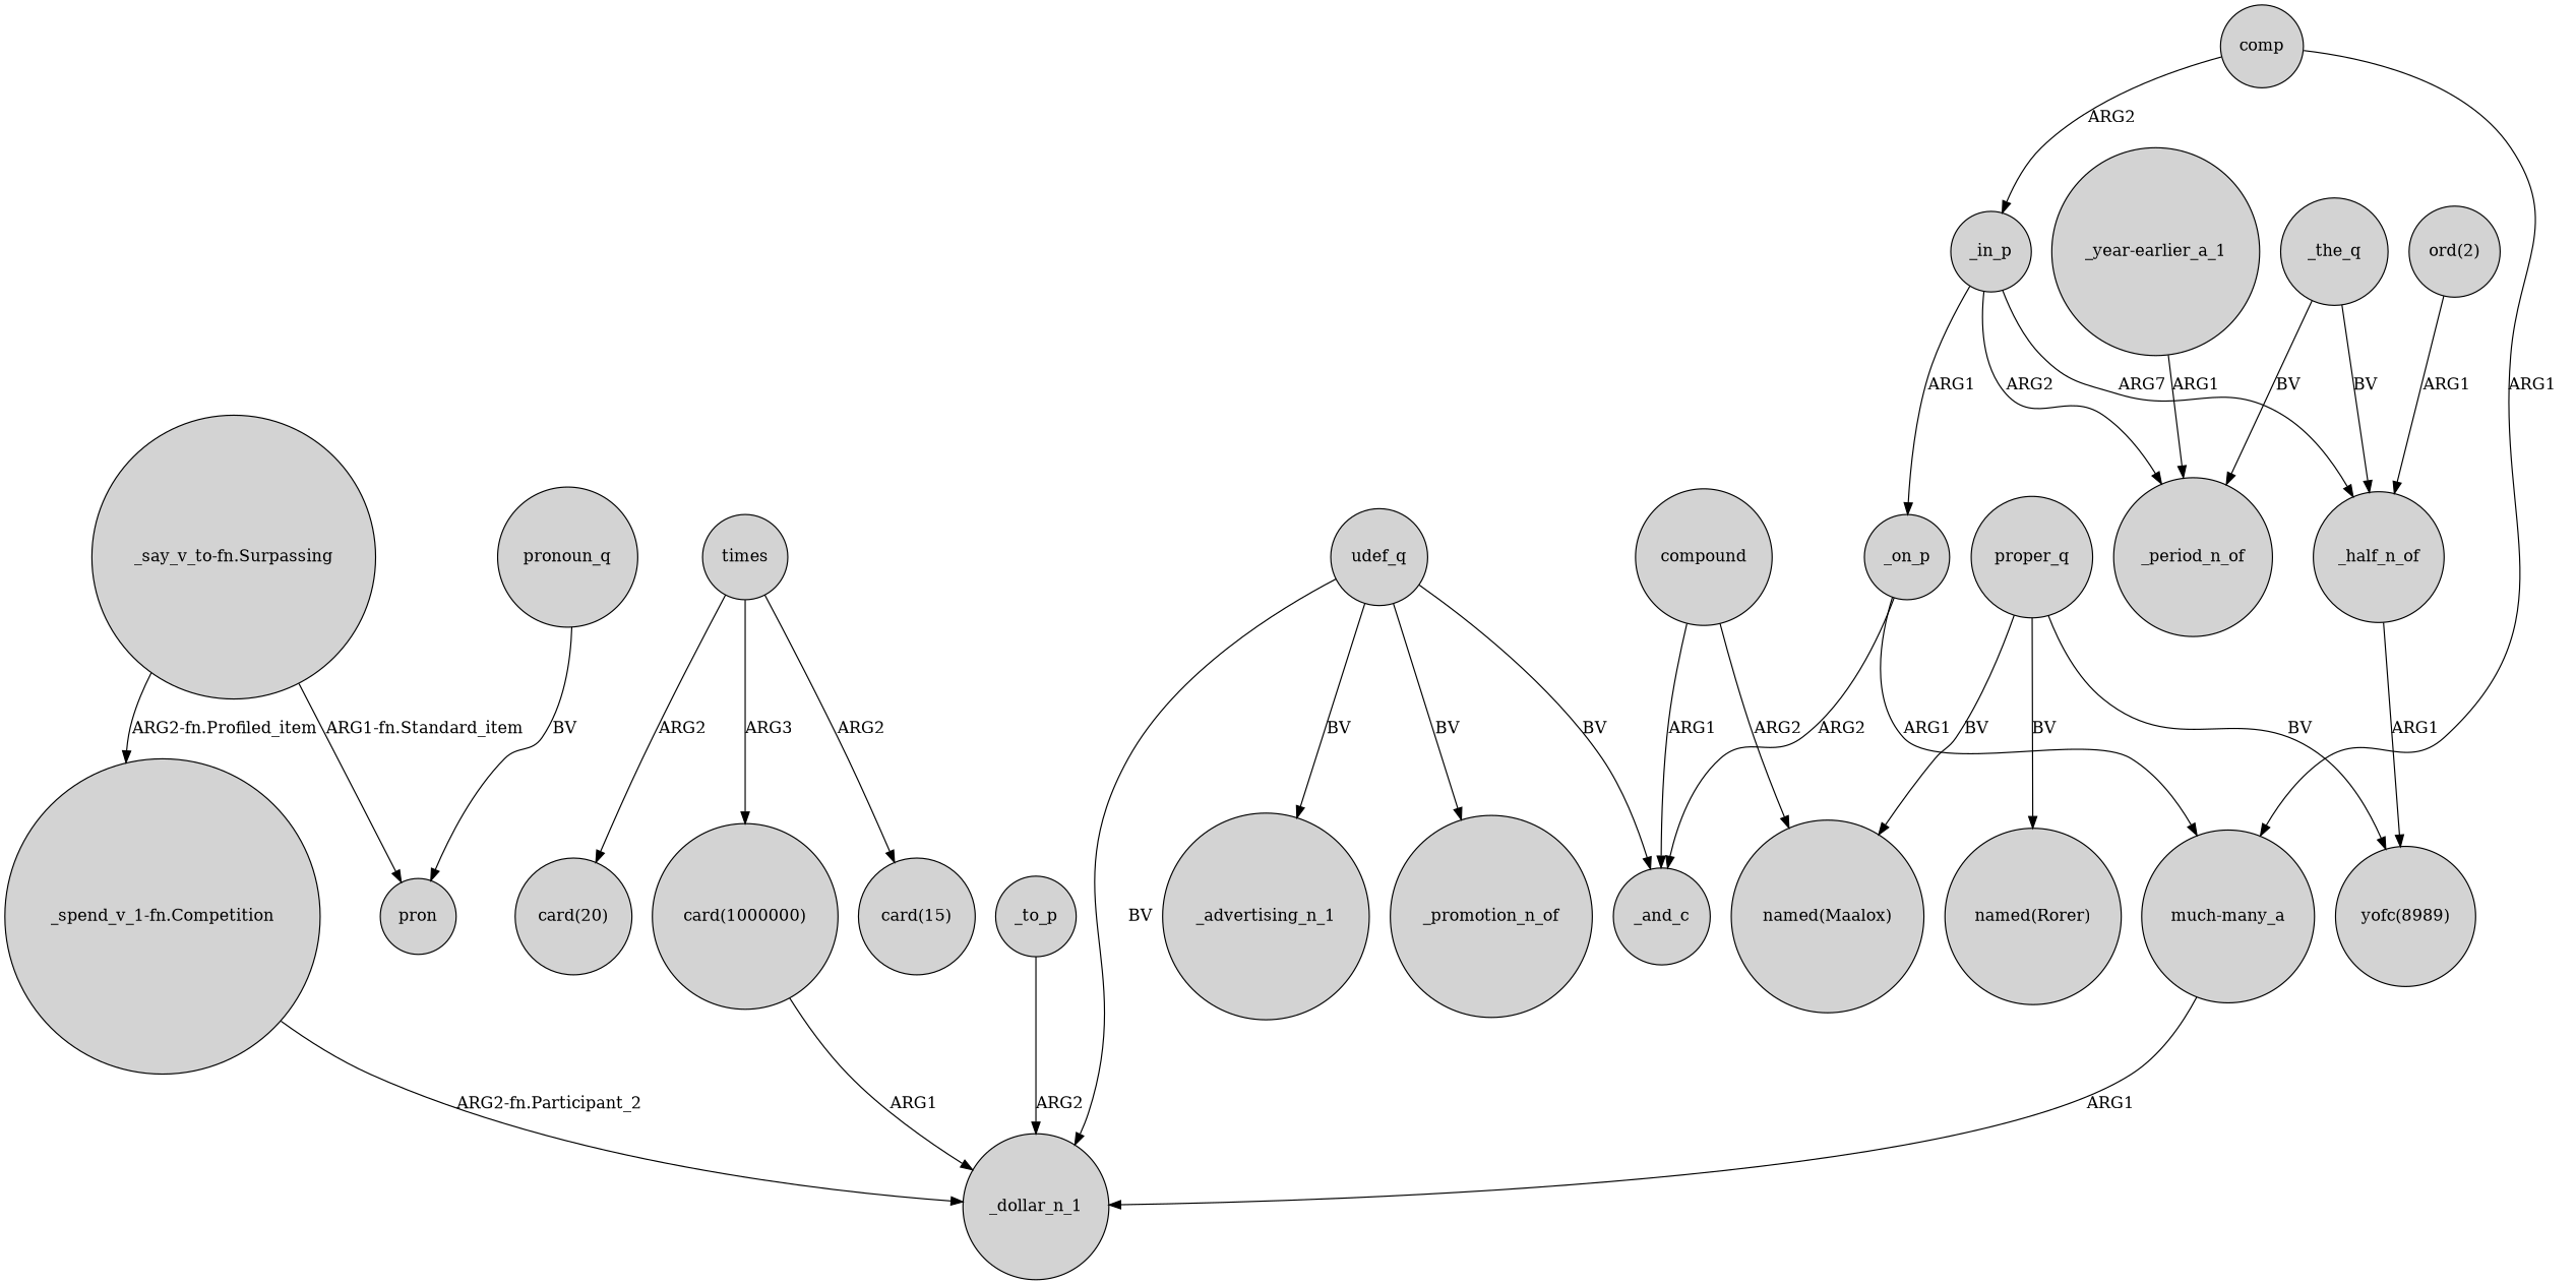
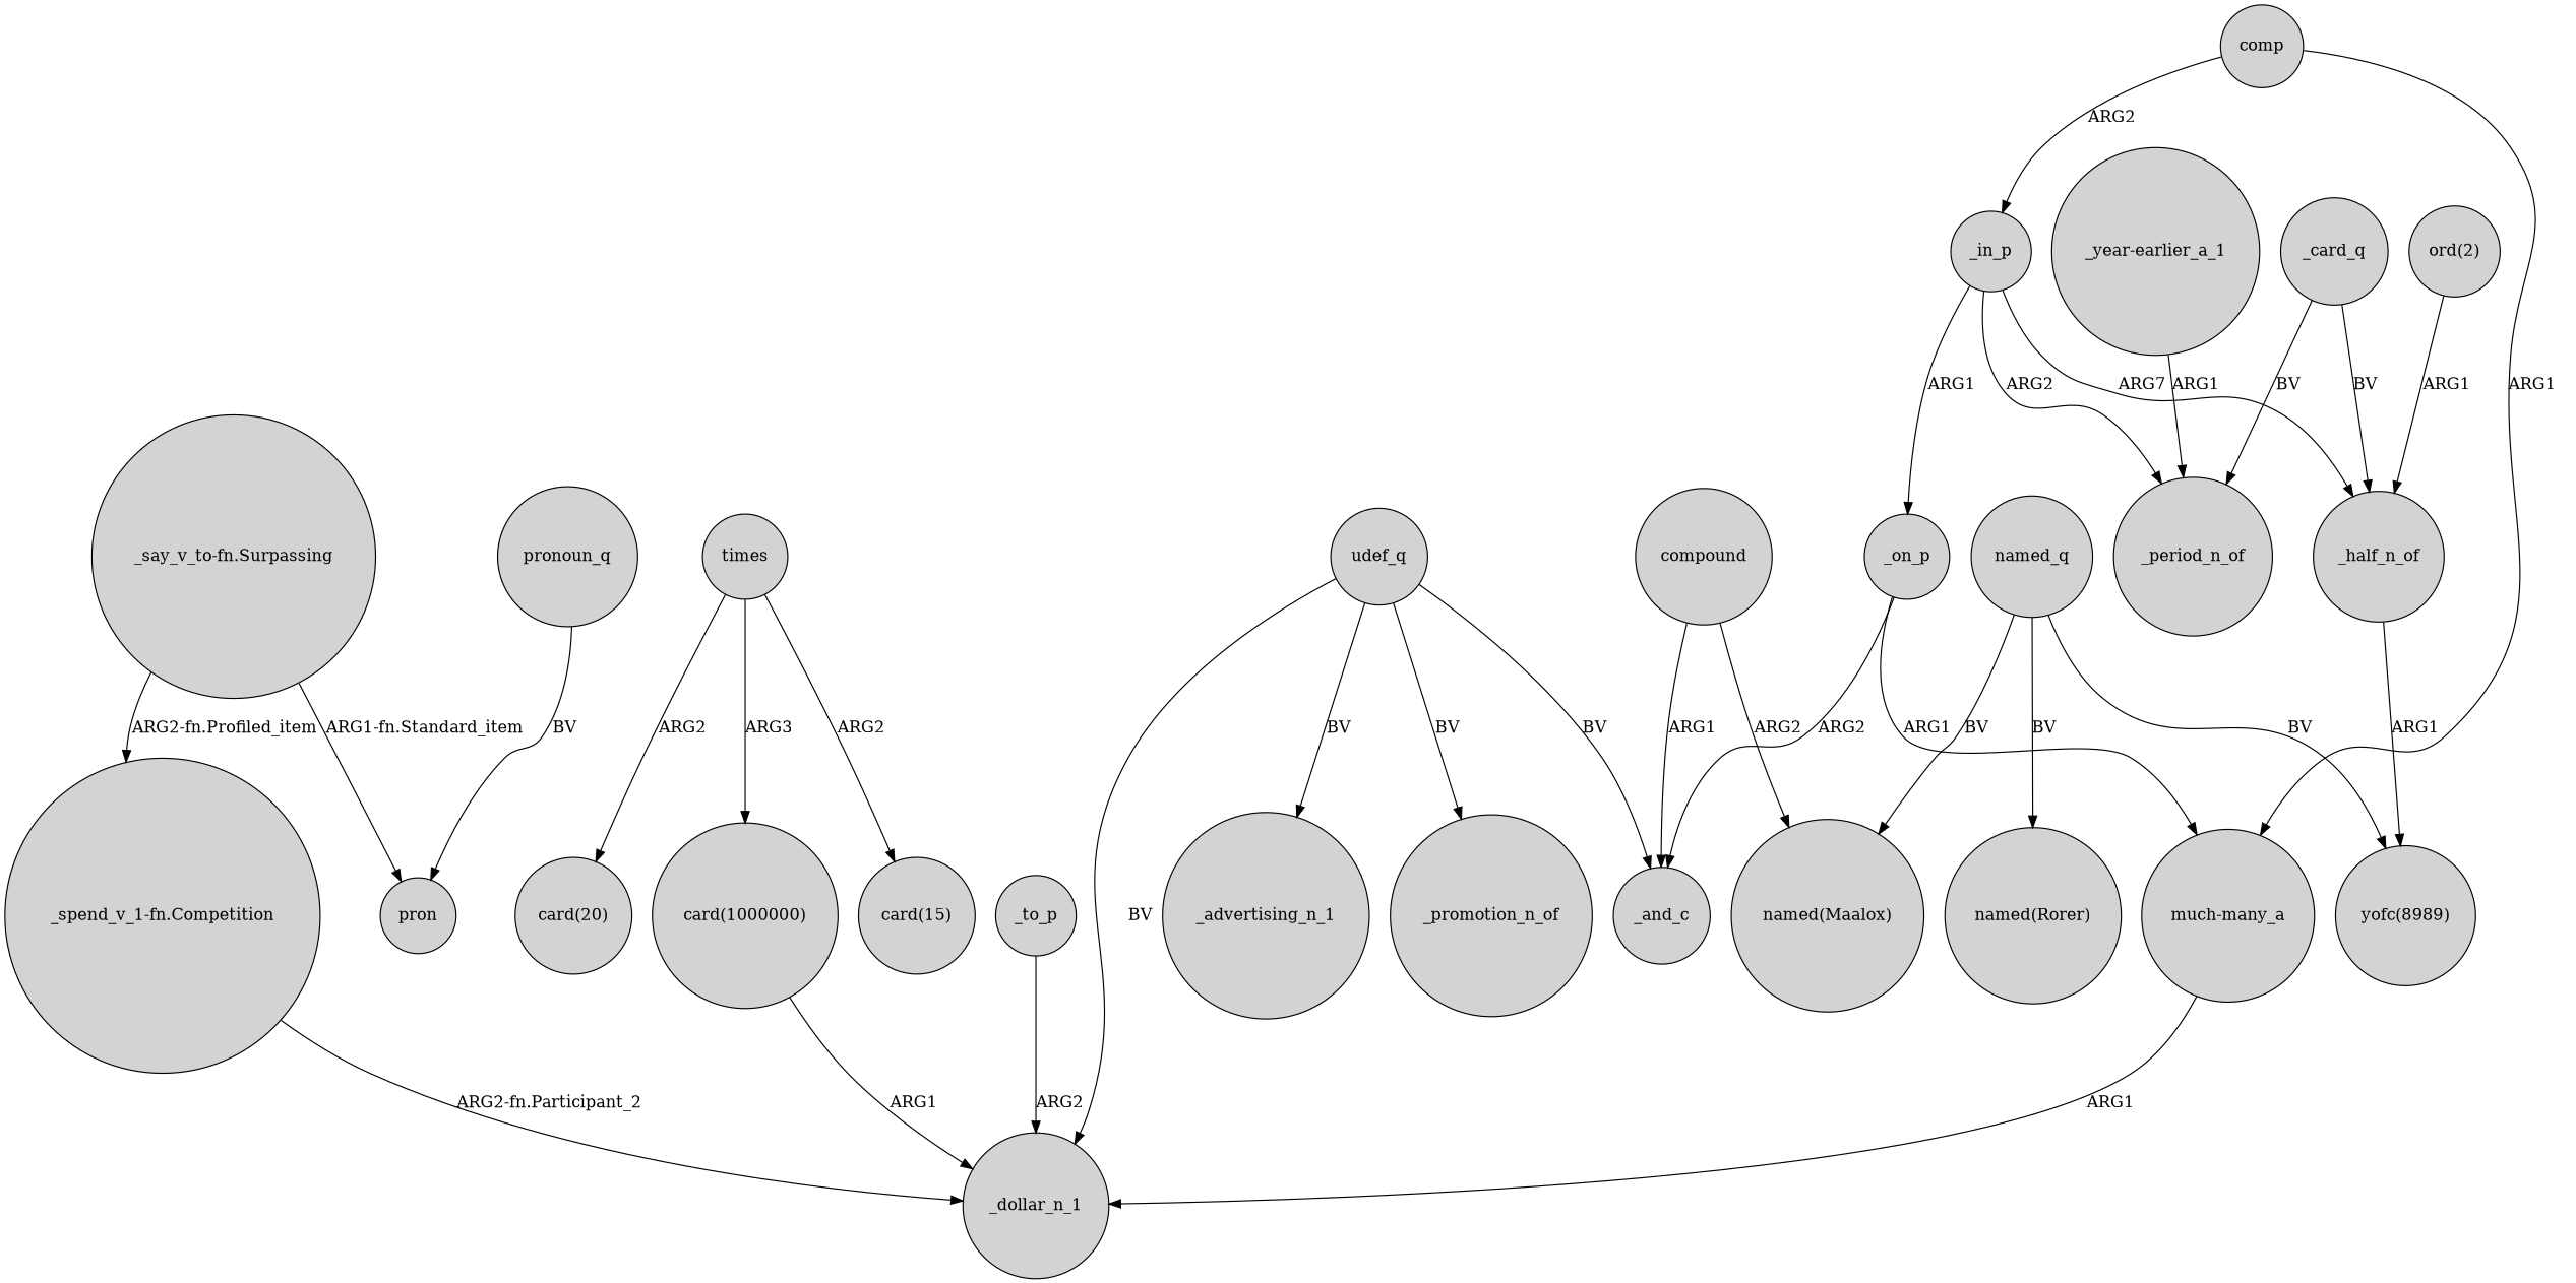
  digraph {
    node [shape=circle style=filled]
    "much-many_a"
    _dollar_n_1
    "_spend_v_1-fn.Competition"
    compound
    "named(Maalox)"
    _and_c
    "ord(2)"
    _half_n_of
    n9 [label="yofc(8989)"]
    _in_p
    _period_n_of
    _on_p
    "_year-earlier_a_1"
    times
    "card(1000000)"
    "card(15)"
    "card(20)"
-   proper_q
+   proper_q [label=named_q]
    "named(Rorer)"
    _to_p
    udef_q
    _advertising_n_1
    _promotion_n_of
    pronoun_q
    pron
    comp
-   _the_q
+   _the_q [label=_card_q]
    "_say_v_to-fn.Surpassing"
    "much-many_a" -> _dollar_n_1 [label=ARG1]
    "_spend_v_1-fn.Competition" -> _dollar_n_1 [label="ARG2-fn.Participant_2"]
    compound -> "named(Maalox)" [label=ARG2]
    compound -> _and_c [label=ARG1]
    "ord(2)" -> _half_n_of [label=ARG1]
    _half_n_of -> n9 [label=ARG1]
    _in_p -> _half_n_of [label=ARG7]
    _in_p -> _period_n_of [label=ARG2]
    _in_p -> _on_p [label=ARG1]
    _on_p -> "much-many_a" [label=ARG1]
    _on_p -> _and_c [label=ARG2]
    "_year-earlier_a_1" -> _period_n_of [label=ARG1]
    times -> "card(1000000)" [label=ARG3]
    times -> "card(15)" [label=ARG2]
    times -> "card(20)" [label=ARG2]
    "card(1000000)" -> _dollar_n_1 [label=ARG1]
    proper_q -> "named(Maalox)" [label=BV]
    proper_q -> n9 [label=BV]
    proper_q -> "named(Rorer)" [label=BV]
    _to_p -> _dollar_n_1 [label=ARG2]
    udef_q -> _dollar_n_1 [label=BV]
    udef_q -> _and_c [label=BV]
    udef_q -> _advertising_n_1 [label=BV]
    udef_q -> _promotion_n_of [label=BV]
    pronoun_q -> pron [label=BV]
    comp -> "much-many_a" [label=ARG1]
    comp -> _in_p [label=ARG2]
    _the_q -> _half_n_of [label=BV]
    _the_q -> _period_n_of [label=BV]
    "_say_v_to-fn.Surpassing" -> "_spend_v_1-fn.Competition" [label="ARG2-fn.Profiled_item"]
    "_say_v_to-fn.Surpassing" -> pron [label="ARG1-fn.Standard_item"]
  }
